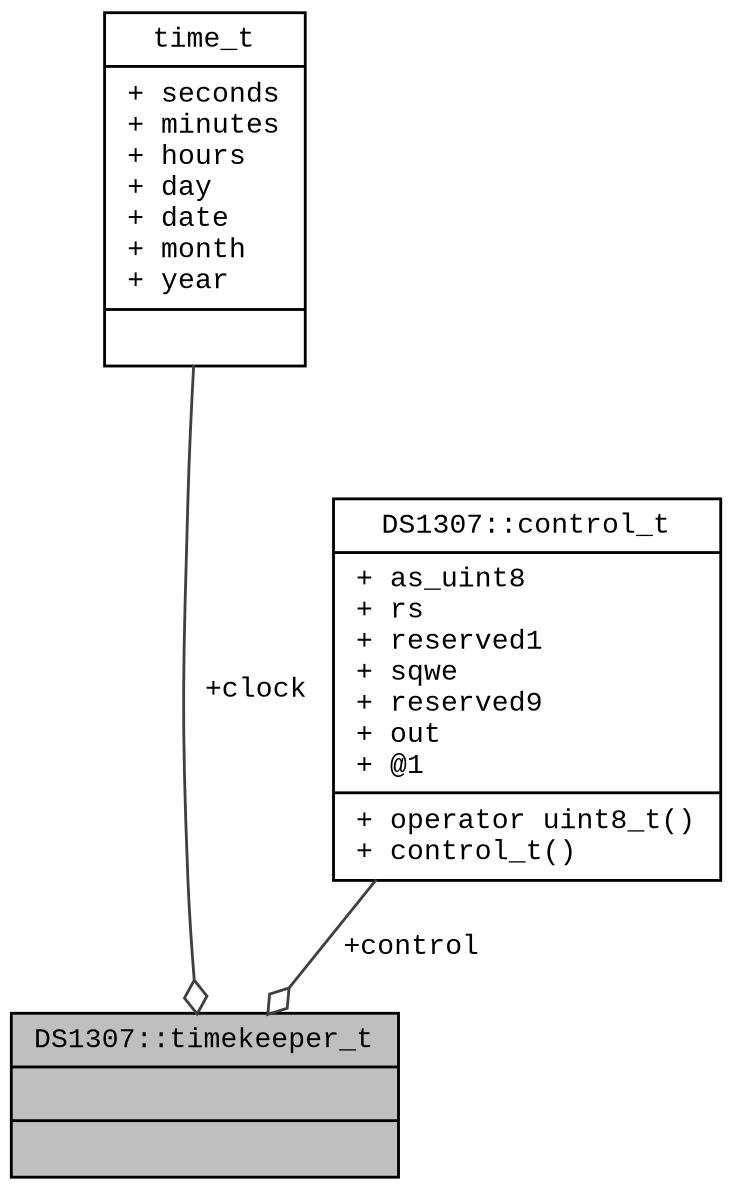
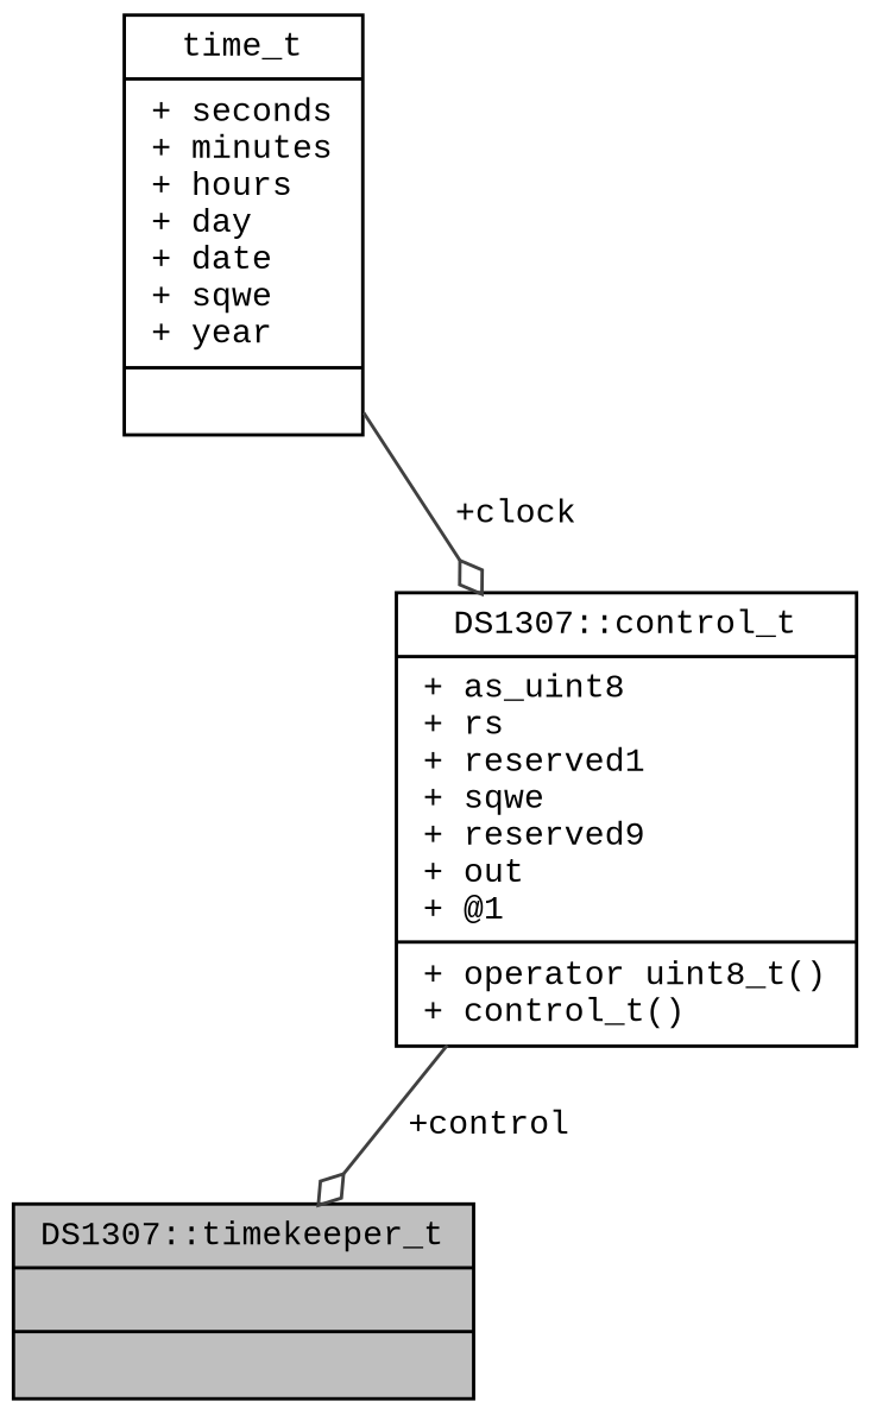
  digraph {
    fontname="Liberation Mono"
    node [color=black fillcolor=white fontname="Liberation Mono" fontsize=10 shape=record style=filled]
    edge [arrowhead=odiamond color=grey25 fontname="Liberation Mono" fontsize=10 labelfontname=Helvetica labelfontsize=10 style=solid]
    n1 [fillcolor=grey75 fontcolor=black height=0.2 label="{DS1307::timekeeper_t\n||}" width=0.4]
-   n2 [height=0.2 label="{time_t\n|+ seconds\l+ minutes\l+ hours\l+ day\l+ date\l+ month\l+ year\l|}" width=0.4]
+   n2 [height=0.2 label="{time_t\n|+ seconds\l+ minutes\l+ hours\l+ day\l+ date\l+ sqwe\l+ year\l|}" width=0.4]
    n3 [height=0.2 label="{DS1307::control_t\n|+ as_uint8\l+ rs\l+ reserved1\l+ sqwe\l+ reserved9\l+ out\l+ @1\l|+ operator uint8_t()\l+ control_t()\l}" width=0.4]
-   n2 -> n1 [label=" +clock"]
+   n2 -> n3 [label=" +clock"]
    n3 -> n1 [label=" +control"]
  }
